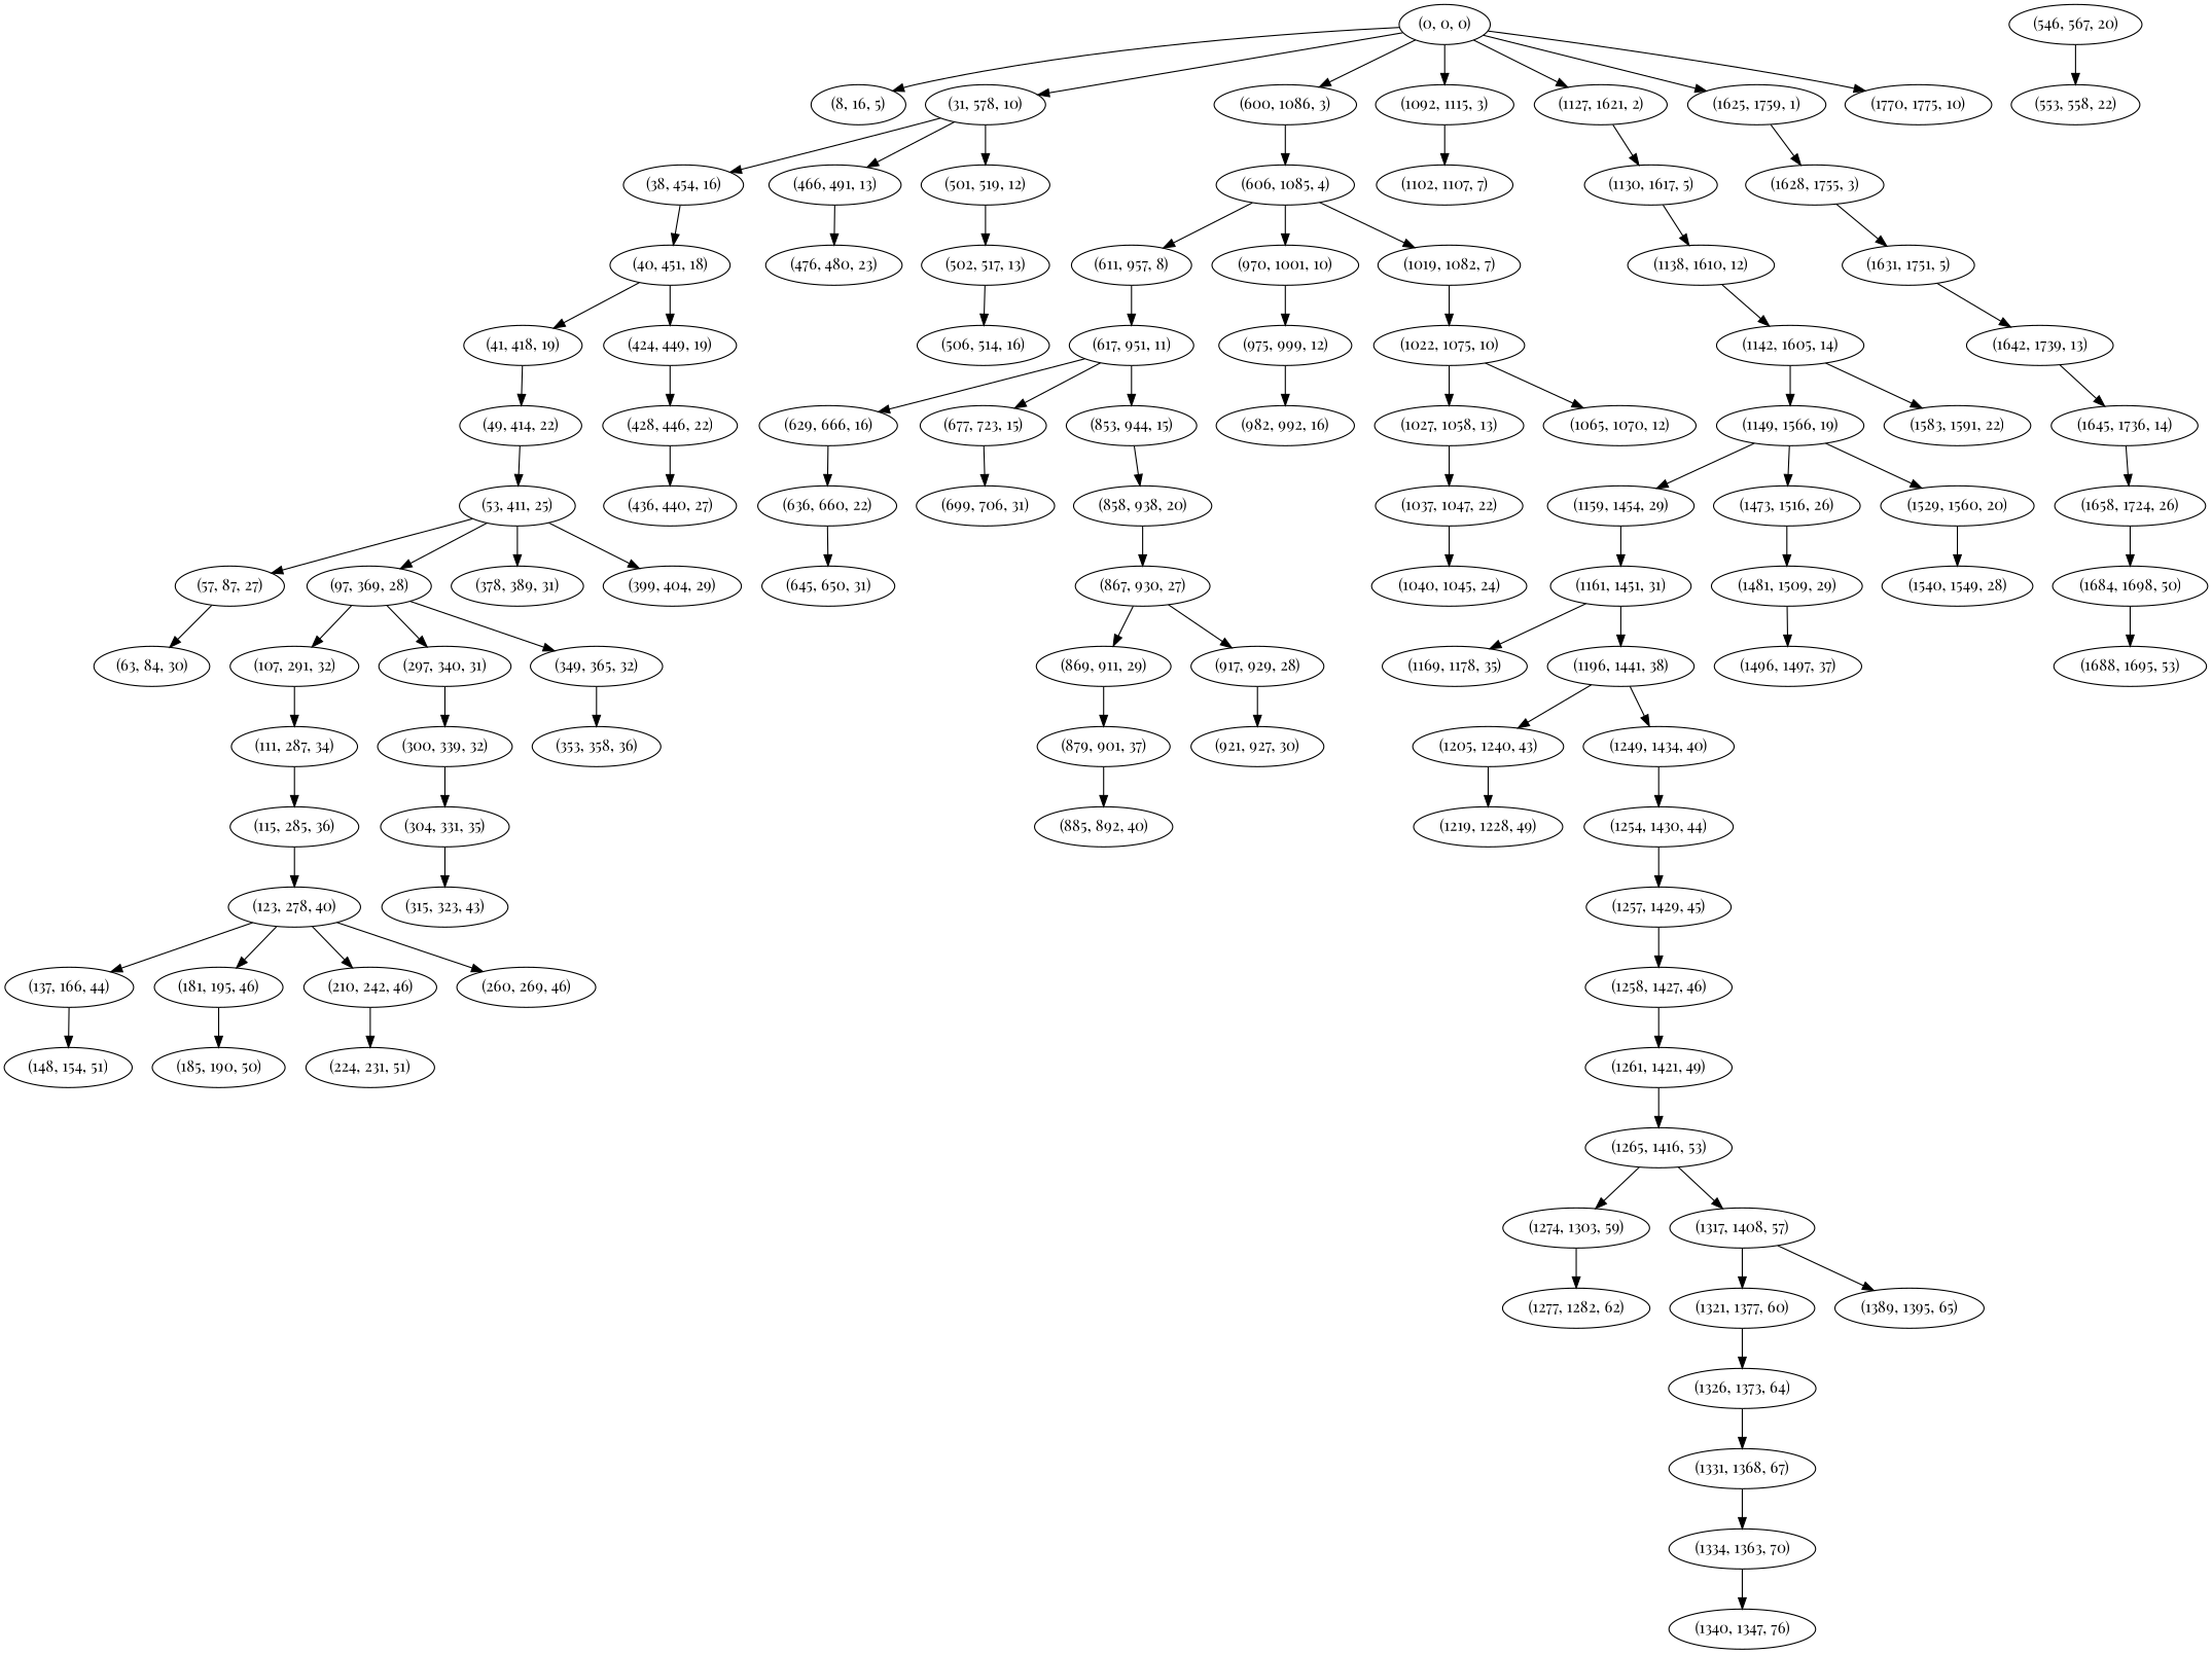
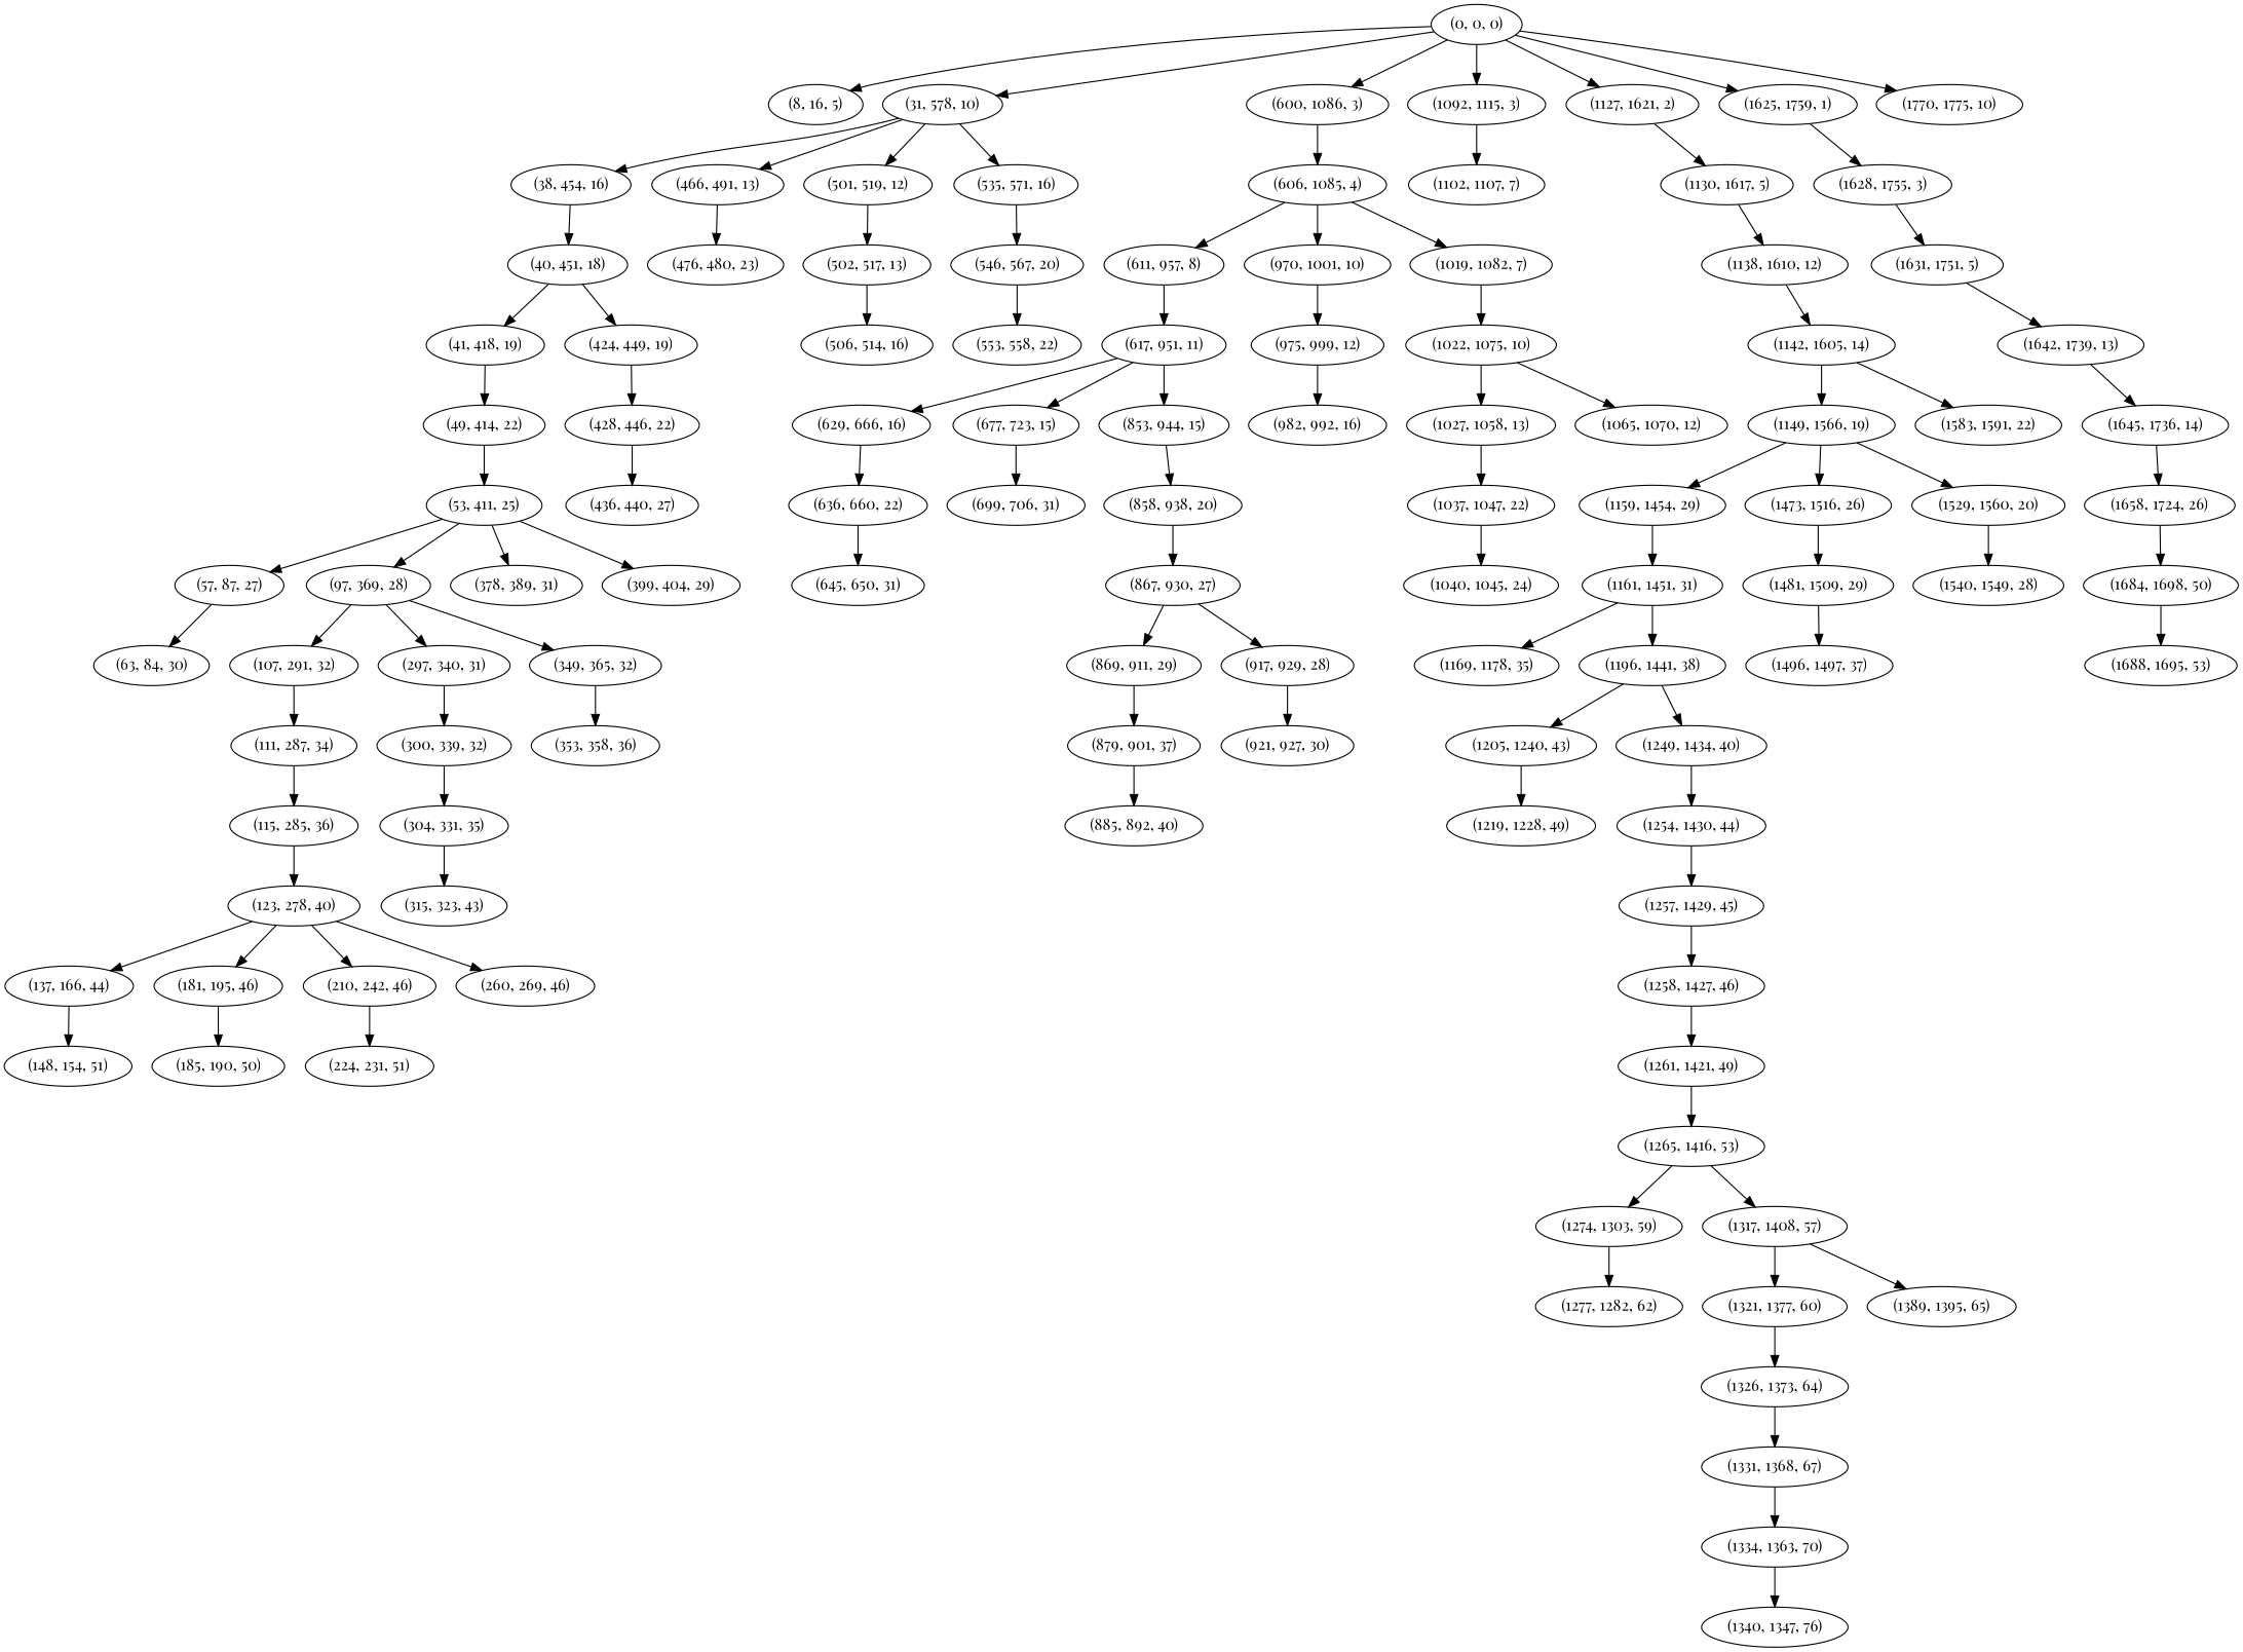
  digraph {
    fontname="Playfair Display"
    node [fontname="Playfair Display"]
    edge [fontname="Playfair Display"]
    "(0, 0, 0)"
    "(8, 16, 5)"
    "(31, 578, 10)"
    "(600, 1086, 3)"
    "(1092, 1115, 3)"
    "(1127, 1621, 2)"
    "(1625, 1759, 1)"
    "(1770, 1775, 10)"
    "(38, 454, 16)"
    "(466, 491, 13)"
    "(501, 519, 12)"
+   "(535, 571, 16)"
    "(606, 1085, 4)"
    "(1102, 1107, 7)"
    "(1130, 1617, 5)"
    "(1628, 1755, 3)"
    "(40, 451, 18)"
    "(476, 480, 23)"
    "(502, 517, 13)"
    "(546, 567, 20)"
    "(41, 418, 19)"
    "(424, 449, 19)"
    "(49, 414, 22)"
    "(428, 446, 22)"
    "(53, 411, 25)"
    "(57, 87, 27)"
    "(97, 369, 28)"
    "(378, 389, 31)"
    "(399, 404, 29)"
    "(63, 84, 30)"
    "(107, 291, 32)"
    "(297, 340, 31)"
    "(349, 365, 32)"
    "(111, 287, 34)"
    "(300, 339, 32)"
    "(353, 358, 36)"
    "(115, 285, 36)"
    "(123, 278, 40)"
    "(137, 166, 44)"
    "(181, 195, 46)"
    "(210, 242, 46)"
    "(260, 269, 46)"
    "(148, 154, 51)"
    "(185, 190, 50)"
    "(224, 231, 51)"
    "(304, 331, 35)"
    "(315, 323, 43)"
    "(436, 440, 27)"
    "(506, 514, 16)"
    "(553, 558, 22)"
    "(611, 957, 8)"
    "(970, 1001, 10)"
    "(1019, 1082, 7)"
    "(617, 951, 11)"
    "(975, 999, 12)"
    "(1022, 1075, 10)"
    "(629, 666, 16)"
    "(677, 723, 15)"
    "(853, 944, 15)"
    "(636, 660, 22)"
    "(699, 706, 31)"
    "(858, 938, 20)"
    "(645, 650, 31)"
    "(867, 930, 27)"
    "(869, 911, 29)"
    "(917, 929, 28)"
    "(879, 901, 37)"
    "(921, 927, 30)"
    "(885, 892, 40)"
    "(982, 992, 16)"
    "(1027, 1058, 13)"
    "(1065, 1070, 12)"
    "(1037, 1047, 22)"
    "(1040, 1045, 24)"
    "(1138, 1610, 12)"
    "(1142, 1605, 14)"
    "(1149, 1566, 19)"
    "(1583, 1591, 22)"
    "(1159, 1454, 29)"
    "(1473, 1516, 26)"
    "(1529, 1560, 20)"
    "(1161, 1451, 31)"
    "(1481, 1509, 29)"
    "(1540, 1549, 28)"
    "(1169, 1178, 35)"
    "(1196, 1441, 38)"
    "(1205, 1240, 43)"
    "(1249, 1434, 40)"
    "(1219, 1228, 49)"
    "(1254, 1430, 44)"
    "(1257, 1429, 45)"
    "(1258, 1427, 46)"
    "(1261, 1421, 49)"
    "(1265, 1416, 53)"
    "(1274, 1303, 59)"
    "(1317, 1408, 57)"
    "(1277, 1282, 62)"
    "(1321, 1377, 60)"
    "(1389, 1395, 65)"
    "(1326, 1373, 64)"
    "(1331, 1368, 67)"
    "(1334, 1363, 70)"
    "(1340, 1347, 76)"
    n104 [label="(1496, 1497, 37)"]
    "(1631, 1751, 5)"
    "(1642, 1739, 13)"
    "(1645, 1736, 14)"
    "(1658, 1724, 26)"
    "(1684, 1698, 50)"
    "(1688, 1695, 53)"
    "(0, 0, 0)" -> "(8, 16, 5)"
    "(0, 0, 0)" -> "(31, 578, 10)"
    "(0, 0, 0)" -> "(600, 1086, 3)"
    "(0, 0, 0)" -> "(1092, 1115, 3)"
    "(0, 0, 0)" -> "(1127, 1621, 2)"
    "(0, 0, 0)" -> "(1625, 1759, 1)"
    "(0, 0, 0)" -> "(1770, 1775, 10)"
    "(31, 578, 10)" -> "(38, 454, 16)"
    "(31, 578, 10)" -> "(466, 491, 13)"
    "(31, 578, 10)" -> "(501, 519, 12)"
+   "(31, 578, 10)" -> "(535, 571, 16)"
    "(600, 1086, 3)" -> "(606, 1085, 4)"
    "(1092, 1115, 3)" -> "(1102, 1107, 7)"
    "(1127, 1621, 2)" -> "(1130, 1617, 5)"
    "(1625, 1759, 1)" -> "(1628, 1755, 3)"
    "(38, 454, 16)" -> "(40, 451, 18)"
    "(466, 491, 13)" -> "(476, 480, 23)"
    "(501, 519, 12)" -> "(502, 517, 13)"
+   "(535, 571, 16)" -> "(546, 567, 20)"
    "(606, 1085, 4)" -> "(611, 957, 8)"
    "(606, 1085, 4)" -> "(970, 1001, 10)"
    "(606, 1085, 4)" -> "(1019, 1082, 7)"
    "(1130, 1617, 5)" -> "(1138, 1610, 12)"
    "(1628, 1755, 3)" -> "(1631, 1751, 5)"
    "(40, 451, 18)" -> "(41, 418, 19)"
    "(40, 451, 18)" -> "(424, 449, 19)"
    "(502, 517, 13)" -> "(506, 514, 16)"
    "(546, 567, 20)" -> "(553, 558, 22)"
    "(41, 418, 19)" -> "(49, 414, 22)"
    "(424, 449, 19)" -> "(428, 446, 22)"
    "(49, 414, 22)" -> "(53, 411, 25)"
    "(428, 446, 22)" -> "(436, 440, 27)"
    "(53, 411, 25)" -> "(57, 87, 27)"
    "(53, 411, 25)" -> "(97, 369, 28)"
    "(53, 411, 25)" -> "(378, 389, 31)"
    "(53, 411, 25)" -> "(399, 404, 29)"
    "(57, 87, 27)" -> "(63, 84, 30)"
    "(97, 369, 28)" -> "(107, 291, 32)"
    "(97, 369, 28)" -> "(297, 340, 31)"
    "(97, 369, 28)" -> "(349, 365, 32)"
    "(107, 291, 32)" -> "(111, 287, 34)"
    "(297, 340, 31)" -> "(300, 339, 32)"
    "(349, 365, 32)" -> "(353, 358, 36)"
    "(111, 287, 34)" -> "(115, 285, 36)"
    "(300, 339, 32)" -> "(304, 331, 35)"
    "(115, 285, 36)" -> "(123, 278, 40)"
    "(123, 278, 40)" -> "(137, 166, 44)"
    "(123, 278, 40)" -> "(181, 195, 46)"
    "(123, 278, 40)" -> "(210, 242, 46)"
    "(123, 278, 40)" -> "(260, 269, 46)"
    "(137, 166, 44)" -> "(148, 154, 51)"
    "(181, 195, 46)" -> "(185, 190, 50)"
    "(210, 242, 46)" -> "(224, 231, 51)"
    "(304, 331, 35)" -> "(315, 323, 43)"
    "(611, 957, 8)" -> "(617, 951, 11)"
    "(970, 1001, 10)" -> "(975, 999, 12)"
    "(1019, 1082, 7)" -> "(1022, 1075, 10)"
    "(617, 951, 11)" -> "(629, 666, 16)"
    "(617, 951, 11)" -> "(677, 723, 15)"
    "(617, 951, 11)" -> "(853, 944, 15)"
    "(975, 999, 12)" -> "(982, 992, 16)"
    "(1022, 1075, 10)" -> "(1027, 1058, 13)"
    "(1022, 1075, 10)" -> "(1065, 1070, 12)"
    "(629, 666, 16)" -> "(636, 660, 22)"
    "(677, 723, 15)" -> "(699, 706, 31)"
    "(853, 944, 15)" -> "(858, 938, 20)"
    "(636, 660, 22)" -> "(645, 650, 31)"
    "(858, 938, 20)" -> "(867, 930, 27)"
    "(867, 930, 27)" -> "(869, 911, 29)"
    "(867, 930, 27)" -> "(917, 929, 28)"
    "(869, 911, 29)" -> "(879, 901, 37)"
    "(917, 929, 28)" -> "(921, 927, 30)"
    "(879, 901, 37)" -> "(885, 892, 40)"
    "(1027, 1058, 13)" -> "(1037, 1047, 22)"
    "(1037, 1047, 22)" -> "(1040, 1045, 24)"
    "(1138, 1610, 12)" -> "(1142, 1605, 14)"
    "(1142, 1605, 14)" -> "(1149, 1566, 19)"
    "(1142, 1605, 14)" -> "(1583, 1591, 22)"
    "(1149, 1566, 19)" -> "(1159, 1454, 29)"
    "(1149, 1566, 19)" -> "(1473, 1516, 26)"
    "(1149, 1566, 19)" -> "(1529, 1560, 20)"
    "(1159, 1454, 29)" -> "(1161, 1451, 31)"
    "(1473, 1516, 26)" -> "(1481, 1509, 29)"
    "(1529, 1560, 20)" -> "(1540, 1549, 28)"
    "(1161, 1451, 31)" -> "(1169, 1178, 35)"
    "(1161, 1451, 31)" -> "(1196, 1441, 38)"
    "(1481, 1509, 29)" -> n104
    "(1196, 1441, 38)" -> "(1205, 1240, 43)"
    "(1196, 1441, 38)" -> "(1249, 1434, 40)"
    "(1205, 1240, 43)" -> "(1219, 1228, 49)"
    "(1249, 1434, 40)" -> "(1254, 1430, 44)"
    "(1254, 1430, 44)" -> "(1257, 1429, 45)"
    "(1257, 1429, 45)" -> "(1258, 1427, 46)"
    "(1258, 1427, 46)" -> "(1261, 1421, 49)"
    "(1261, 1421, 49)" -> "(1265, 1416, 53)"
    "(1265, 1416, 53)" -> "(1274, 1303, 59)"
    "(1265, 1416, 53)" -> "(1317, 1408, 57)"
    "(1274, 1303, 59)" -> "(1277, 1282, 62)"
    "(1317, 1408, 57)" -> "(1321, 1377, 60)"
    "(1317, 1408, 57)" -> "(1389, 1395, 65)"
    "(1321, 1377, 60)" -> "(1326, 1373, 64)"
    "(1326, 1373, 64)" -> "(1331, 1368, 67)"
    "(1331, 1368, 67)" -> "(1334, 1363, 70)"
    "(1334, 1363, 70)" -> "(1340, 1347, 76)"
    "(1631, 1751, 5)" -> "(1642, 1739, 13)"
    "(1642, 1739, 13)" -> "(1645, 1736, 14)"
    "(1645, 1736, 14)" -> "(1658, 1724, 26)"
    "(1658, 1724, 26)" -> "(1684, 1698, 50)"
    "(1684, 1698, 50)" -> "(1688, 1695, 53)"
  }
